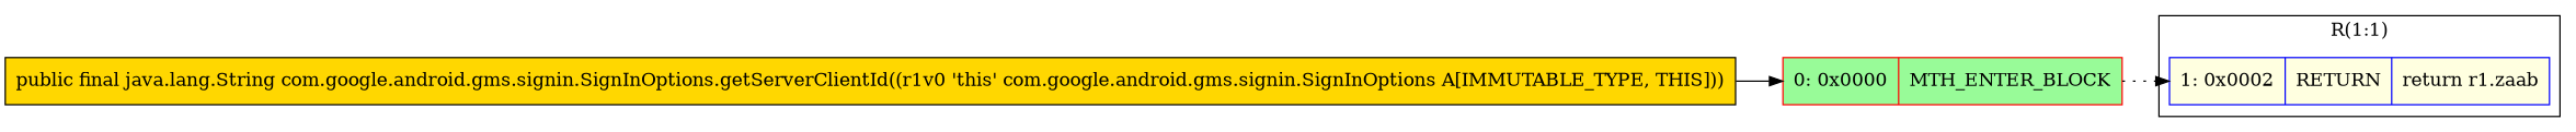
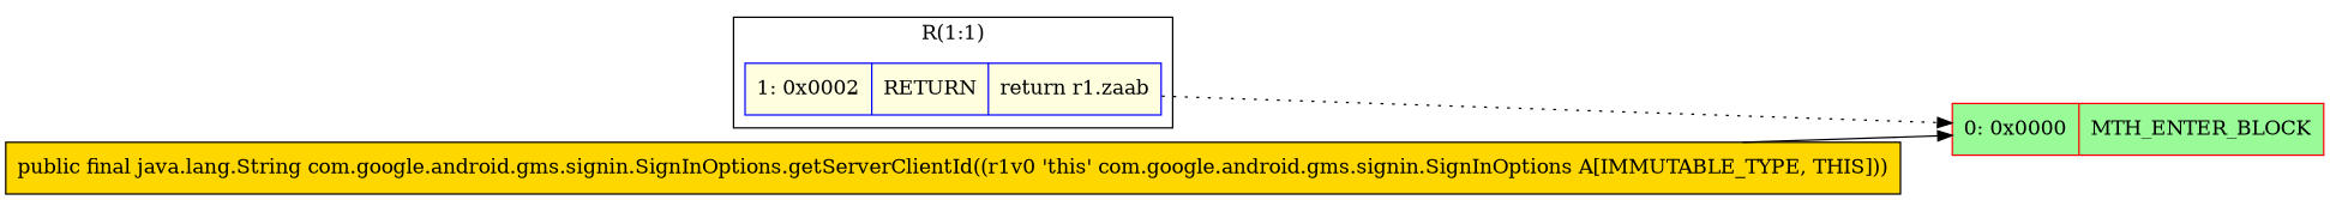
  digraph {
    rankdir=LR
    node [shape=record style=filled]
    n1 [color=blue label="{1\:\ 0x0002|RETURN\l|return r1.zaab\l}" fillcolor=lightyellow]
    n2 [color=red label="{0\:\ 0x0000|MTH_ENTER_BLOCK\l}" fillcolor=palegreen]
    n3 [label="{public final java.lang.String com.google.android.gms.signin.SignInOptions.getServerClientId((r1v0 'this' com.google.android.gms.signin.SignInOptions A[IMMUTABLE_TYPE, THIS])) }" fillcolor=gold]
    subgraph cluster_1 {
      label="R(1:1)"
      n1
    }
-   n2 -> n1 [style=dotted]
+   n1 -> n2 [style=dotted]
    n3 -> n2 [style=solid]
  }
